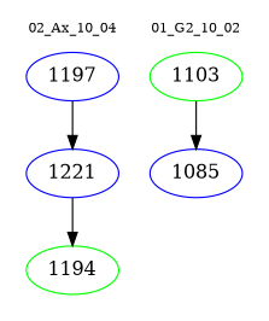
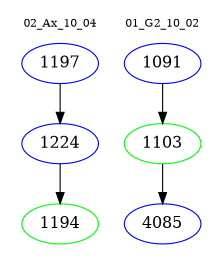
  digraph {
    node [color=blue]
    edge [color=black]
    n1 [label=1197]
    n2 [color=green label=1194]
-   n3 [label=1221]
-   n5 [label=1085]
+   n3 [label=1224]
+   n4 [label=1091]
+   n5 [label=4085]
    n6 [color=green label=1103]
    subgraph cluster_1 {
      color=white
      fontsize=10
      label="02_Ax_10_04"
      n1
      n2
      n3
    }
    subgraph cluster_2 {
      color=white
      fontsize=10
      label="01_G2_10_02"
+     n4
      n5
      n6
    }
    n1 -> n3
    n3 -> n2
+   n4 -> n6
    n6 -> n5
  }
